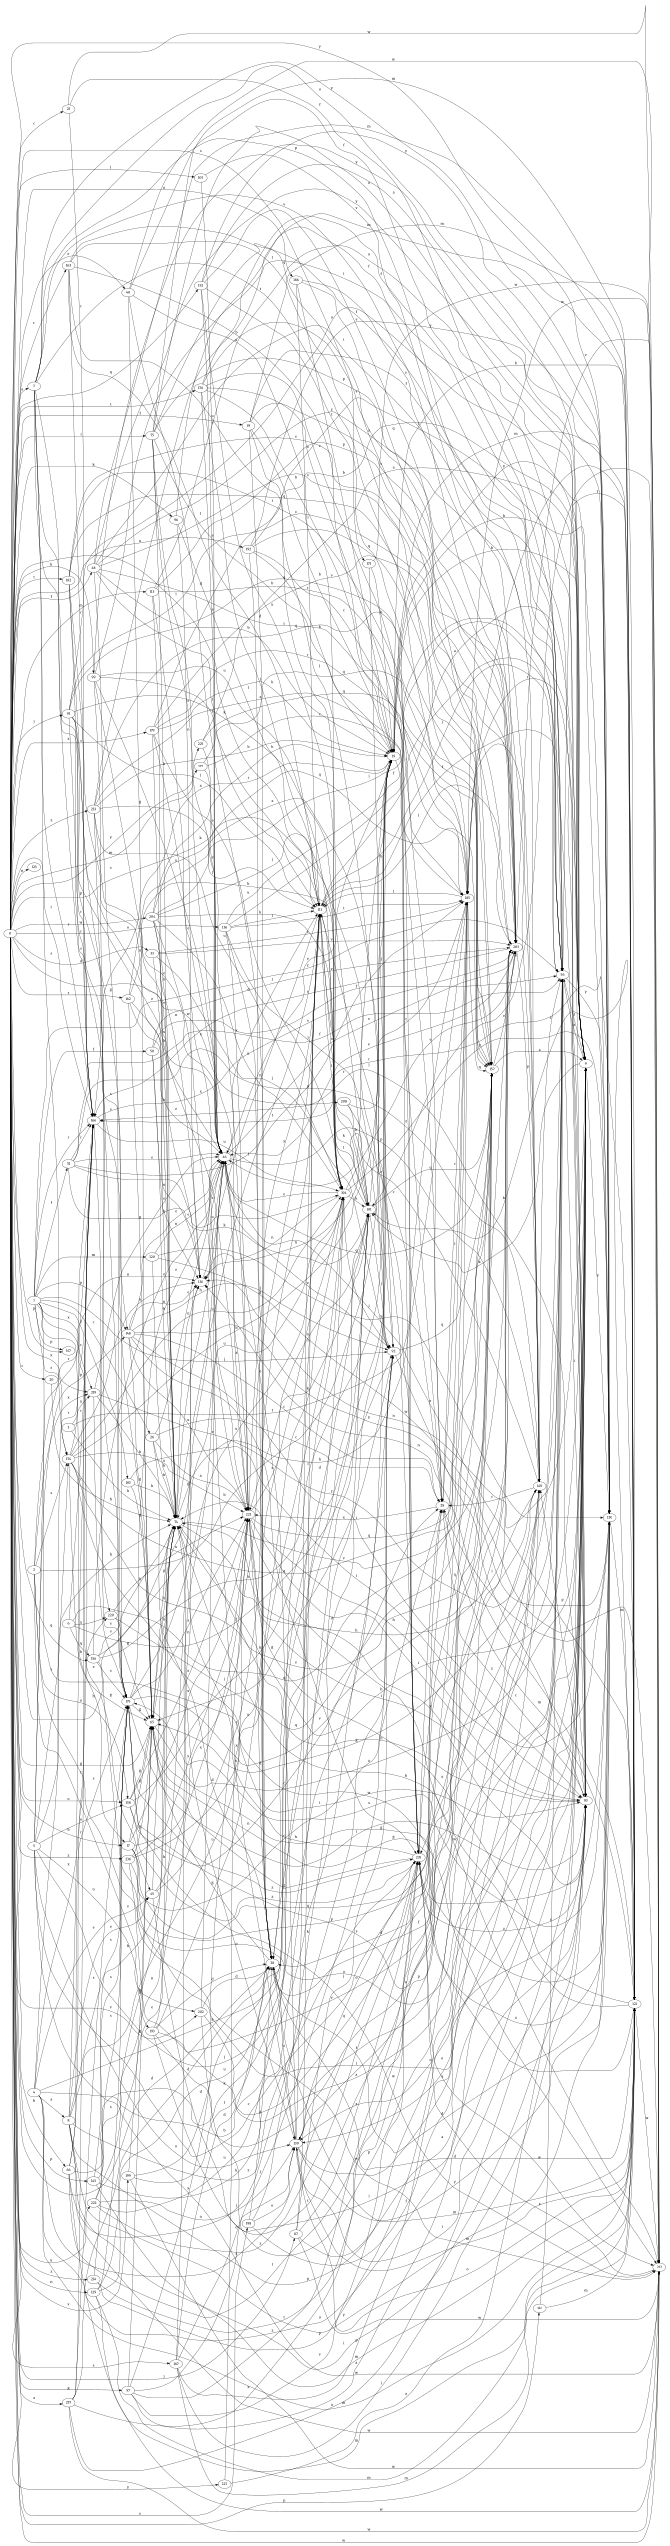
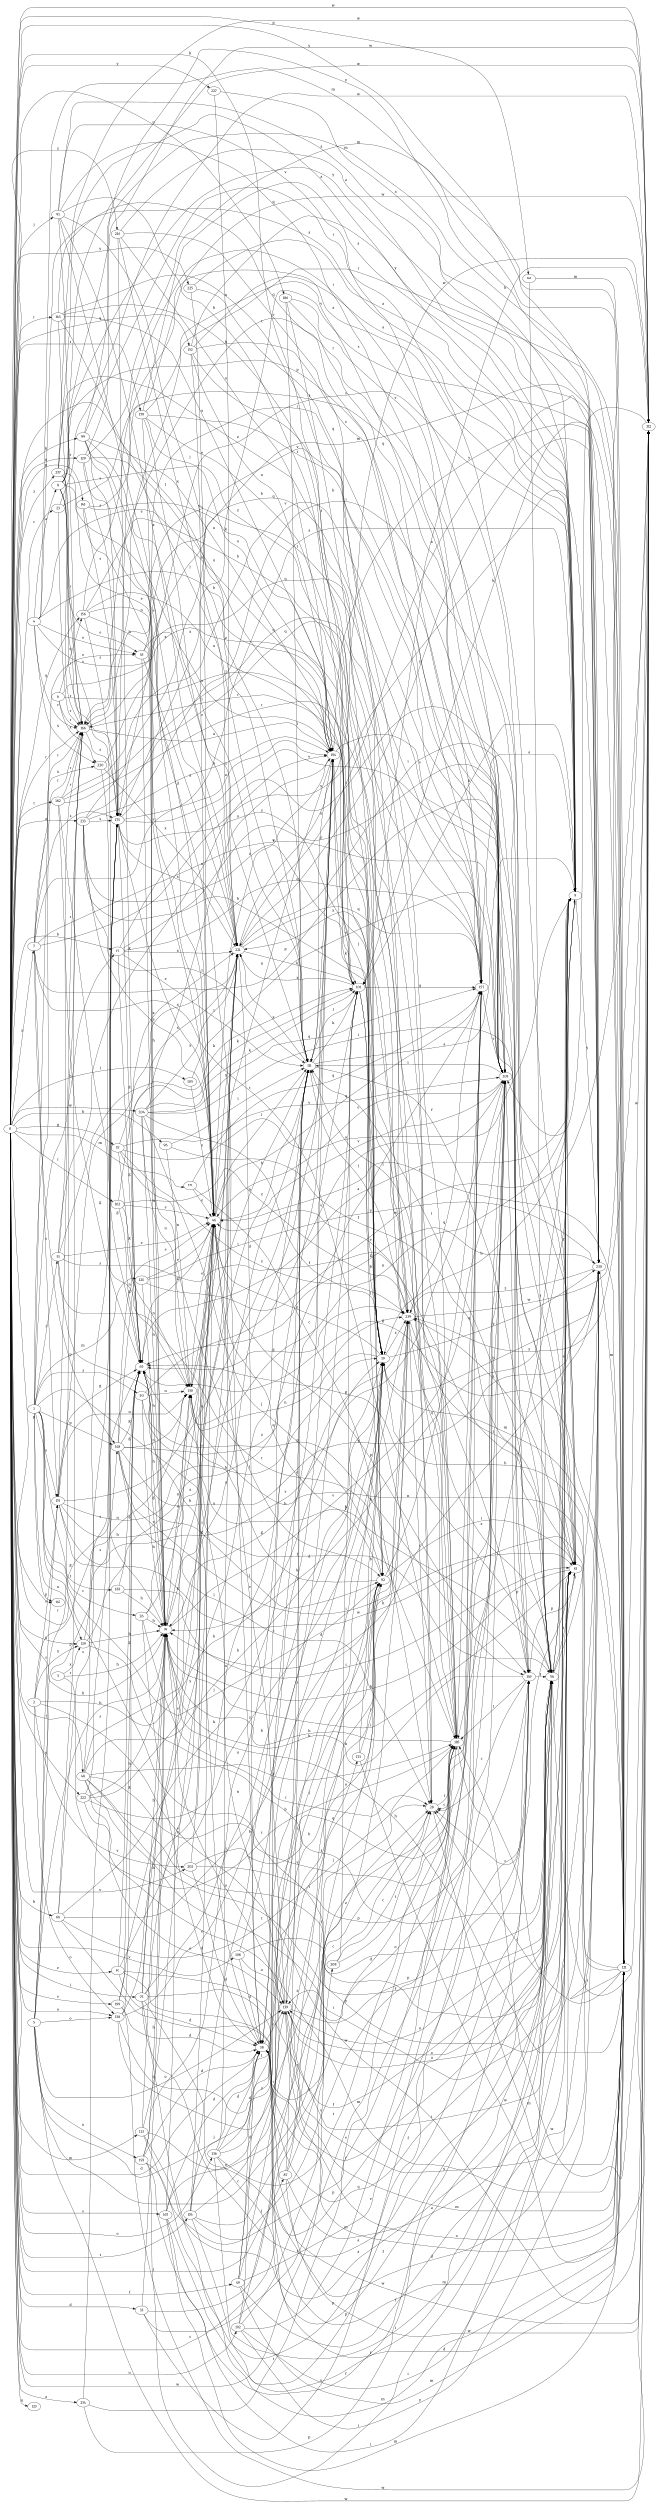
  strict digraph {
    fontname=Merriweather
    rankdir=LR
    node [fontname=Merriweather]
    edge [fontname=Merriweather]
    0
    7
    17
-   20
    23
    33
    38
    40
    48
    49
    57
    65
    66
    74
    75
    87
    91
    96
    99
    101
    105
    111
    113
    117
    123
    129
    136
    138
    141
    143
    147
    152
    156
    162
    163
    166
    167
    173
    176
    179
    182
    186
    192
    198
    199
    202
    204
    208
    212
    219
    222
    225
    227
    230
    233
    234
    236
    237
    148
    174
    185
    9
    220
    149
    175
    203
    83
    157
    221
    56
    92
    121
    139
    194
    19
    239
    130
    46
    28
    1
    26
    45
    50
    51
    120
    183
    2
    3
    4
    8
    5
    193
    6
    0 -> 7 [label=a]
    0 -> 17 [label=b]
-   0 -> 20 [label=c]
    0 -> 23 [label=c]
    0 -> 33 [label=d]
    0 -> 38 [label=d]
    0 -> 40 [label=e]
    0 -> 48 [label=f]
    0 -> 49 [label=f]
    0 -> 57 [label=g]
    0 -> 65 [label=g]
    0 -> 66 [label=h]
    0 -> 74 [label=h]
    0 -> 75 [label=i]
    0 -> 87 [label=j]
    0 -> 91 [label=j]
    0 -> 96 [label=k]
    0 -> 99 [label=k]
    0 -> 101 [label=k]
    0 -> 105 [label=l]
    0 -> 111 [label=l]
    0 -> 113 [label=m]
    0 -> 117 [label=m]
    0 -> 123 [label=n]
    0 -> 129 [label=n]
    0 -> 136 [label=o]
    0 -> 138 [label=o]
    0 -> 141 [label=p]
    0 -> 143 [label=p]
    0 -> 147 [label=p]
    0 -> 152 [label=q]
    0 -> 156 [label=q]
    0 -> 162 [label=r]
    0 -> 163 [label=r]
    0 -> 166 [label=r]
    0 -> 167 [label=s]
    0 -> 173 [label=s]
    0 -> 176 [label=t]
    0 -> 179 [label=t]
    0 -> 182 [label=t]
    0 -> 186 [label=u]
    0 -> 192 [label=u]
    0 -> 198 [label=v]
    0 -> 199 [label=v]
    0 -> 202 [label=v]
    0 -> 204 [label=w]
    0 -> 208 [label=w]
    0 -> 212 [label=w]
    0 -> 219 [label=x]
    0 -> 222 [label=y]
    0 -> 225 [label=y]
    0 -> 227 [label=y]
    0 -> 230 [label=y]
    0 -> 233 [label=z]
    0 -> 234 [label=z]
    0 -> 236 [label=z]
    0 -> 237 [label=z]
    7 -> 166 [label=r]
    7 -> 230 [label=y]
    7 -> 148 [label=p]
    7 -> 174 [label=s]
    7 -> 185 [label=t]
    7 -> 9 [label=a]
    7 -> 220 [label=x]
    7 -> 149 [label=p]
    7 -> 175 [label=s]
    7 -> 203 [label=v]
    17 -> 65 [label=g]
    17 -> 111 [label=l]
    17 -> 149 [label=p]
    17 -> 83 [label=i]
    17 -> 157 [label=q]
    17 -> 221 [label=x]
-   20 -> 74 [label=h]
    23 -> 166 [label=r]
    23 -> 212 [label=w]
    23 -> 56 [label=f]
    33 -> 74 [label=h]
    33 -> 185 [label=t]
    33 -> 203 [label=v]
    33 -> 92 [label=j]
    38 -> 65 [label=g]
    38 -> 56 [label=f]
    38 -> 121 [label=m]
    38 -> 139 [label=o]
    40 -> 38 [label=d]
    40 -> 65 [label=g]
    40 -> 212 [label=w]
    40 -> 56 [label=f]
    40 -> 194 [label=u]
    48 -> 111 [label=l]
    48 -> 230 [label=y]
    48 -> 185 [label=t]
    48 -> 175 [label=s]
    48 -> 203 [label=v]
    48 -> 83 [label=i]
    48 -> 56 [label=f]
    48 -> 121 [label=m]
    48 -> 19 [label=b]
    49 -> 38 [label=d]
    49 -> 203 [label=v]
    49 -> 56 [label=f]
    49 -> 92 [label=j]
    49 -> 121 [label=m]
    49 -> 19 [label=b]
    57 -> 65 [label=g]
    57 -> 9 [label=a]
    57 -> 203 [label=v]
    57 -> 221 [label=x]
    57 -> 92 [label=j]
    57 -> 239 [label=z]
    65 -> 74 [label=h]
    65 -> 9 [label=a]
    66 -> 101 [label=k]
    66 -> 166 [label=r]
    66 -> 185 [label=t]
    66 -> 175 [label=s]
    66 -> 92 [label=j]
    66 -> 121 [label=m]
    74 -> 65 [label=g]
    74 -> 111 [label=l]
    74 -> 203 [label=v]
    74 -> 83 [label=i]
    74 -> 139 [label=o]
    74 -> 130 [label=n]
    75 -> 74 [label=h]
    75 -> 9 [label=a]
    75 -> 149 [label=p]
    75 -> 221 [label=x]
    75 -> 56 [label=f]
    75 -> 121 [label=m]
    75 -> 19 [label=b]
    75 -> 46 [label=e]
    87 -> 111 [label=l]
    87 -> 212 [label=w]
    87 -> 9 [label=a]
    87 -> 92 [label=j]
    87 -> 239 [label=z]
    91 -> 101 [label=k]
    91 -> 111 [label=l]
    91 -> 166 [label=r]
    91 -> 9 [label=a]
    91 -> 203 [label=v]
    91 -> 157 [label=q]
    91 -> 221 [label=x]
    91 -> 46 [label=e]
    96 -> 111 [label=l]
    96 -> 56 [label=f]
    96 -> 130 [label=n]
    99 -> 111 [label=l]
    99 -> 230 [label=y]
    99 -> 175 [label=s]
    99 -> 83 [label=i]
    99 -> 221 [label=x]
    99 -> 194 [label=u]
    99 -> 46 [label=e]
    101 -> 38 [label=d]
    101 -> 111 [label=l]
    101 -> 157 [label=q]
    101 -> 221 [label=x]
    101 -> 92 [label=j]
    101 -> 19 [label=b]
    105 -> 203 [label=v]
    105 -> 46 [label=e]
    111 -> 101 [label=k]
    111 -> 9 [label=a]
    111 -> 221 [label=x]
    111 -> 56 [label=f]
    111 -> 194 [label=u]
    111 -> 130 [label=n]
    113 -> 74 [label=h]
    113 -> 185 [label=t]
    113 -> 9 [label=a]
    113 -> 149 [label=p]
    113 -> 46 [label=e]
    117 -> 157 [label=q]
    117 -> 46 [label=e]
    117 -> 28 [label=c]
    129 -> 38 [label=d]
    129 -> 212 [label=w]
    129 -> 175 [label=s]
    129 -> 121 [label=m]
    129 -> 194 [label=u]
    136 -> 38 [label=d]
    136 -> 111 [label=l]
    136 -> 185 [label=t]
    136 -> 83 [label=i]
    136 -> 221 [label=x]
    136 -> 56 [label=f]
    136 -> 92 [label=j]
    138 -> 65 [label=g]
    138 -> 221 [label=x]
    138 -> 19 [label=b]
    138 -> 239 [label=z]
    138 -> 28 [label=c]
    141 -> 56 [label=f]
    141 -> 121 [label=m]
    143 -> 101 [label=k]
    143 -> 175 [label=s]
    143 -> 83 [label=i]
    143 -> 130 [label=n]
    152 -> 230 [label=y]
    152 -> 185 [label=t]
    152 -> 9 [label=a]
    152 -> 203 [label=v]
    152 -> 194 [label=u]
    152 -> 46 [label=e]
    156 -> 74 [label=h]
    156 -> 9 [label=a]
    156 -> 175 [label=s]
    156 -> 194 [label=u]
    156 -> 19 [label=b]
    156 -> 46 [label=e]
    162 -> 65 [label=g]
    162 -> 101 [label=k]
    162 -> 239 [label=z]
    162 -> 130 [label=n]
    162 -> 46 [label=e]
    163 -> 111 [label=l]
    163 -> 166 [label=r]
    163 -> 185 [label=t]
    163 -> 157 [label=q]
    163 -> 194 [label=u]
    163 -> 19 [label=b]
    166 -> 175 [label=s]
    166 -> 203 [label=v]
    166 -> 194 [label=u]
    167 -> 38 [label=d]
    167 -> 149 [label=p]
    167 -> 83 [label=i]
    167 -> 121 [label=m]
    167 -> 139 [label=o]
    167 -> 130 [label=n]
    173 -> 212 [label=w]
    173 -> 92 [label=j]
    173 -> 19 [label=b]
    176 -> 111 [label=l]
    176 -> 203 [label=v]
    176 -> 56 [label=f]
    176 -> 19 [label=b]
    176 -> 239 [label=z]
    176 -> 46 [label=e]
    176 -> 28 [label=c]
    179 -> 74 [label=h]
    179 -> 185 [label=t]
    179 -> 9 [label=a]
    179 -> 203 [label=v]
    179 -> 221 [label=x]
    179 -> 194 [label=u]
    179 -> 19 [label=b]
    182 -> 65 [label=g]
    182 -> 166 [label=r]
    182 -> 185 [label=t]
    182 -> 203 [label=v]
    182 -> 157 [label=q]
    182 -> 130 [label=n]
    186 -> 111 [label=l]
    186 -> 203 [label=v]
    186 -> 157 [label=q]
    186 -> 19 [label=b]
    192 -> 38 [label=d]
    192 -> 230 [label=y]
    192 -> 83 [label=i]
    192 -> 157 [label=q]
    192 -> 19 [label=b]
    192 -> 28 [label=c]
    198 -> 38 [label=d]
    198 -> 101 [label=k]
    198 -> 56 [label=f]
    198 -> 139 [label=o]
    199 -> 38 [label=d]
    199 -> 65 [label=g]
    199 -> 111 [label=l]
    199 -> 212 [label=w]
    202 -> 38 [label=d]
    202 -> 149 [label=p]
    202 -> 157 [label=q]
    202 -> 46 [label=e]
    204 -> 74 [label=h]
    204 -> 101 [label=k]
    204 -> 83 [label=i]
    204 -> 157 [label=q]
    204 -> 221 [label=x]
    204 -> 92 [label=j]
    204 -> 194 [label=u]
    204 -> 19 [label=b]
    204 -> 130 [label=n]
    208 -> 101 [label=k]
    208 -> 185 [label=t]
    208 -> 28 [label=c]
    212 -> 101 [label=k]
    212 -> 203 [label=v]
    212 -> 239 [label=z]
    219 -> 74 [label=h]
    219 -> 175 [label=s]
    219 -> 56 [label=f]
    219 -> 46 [label=e]
    222 -> 74 [label=h]
    222 -> 175 [label=s]
    222 -> 139 [label=o]
    222 -> 194 [label=u]
    222 -> 239 [label=z]
    225 -> 9 [label=a]
    225 -> 157 [label=q]
    225 -> 46 [label=e]
    227 -> 9 [label=a]
    227 -> 221 [label=x]
    230 -> 38 [label=d]
    230 -> 65 [label=g]
    230 -> 74 [label=h]
    230 -> 175 [label=s]
    230 -> 121 [label=m]
    230 -> 19 [label=b]
    230 -> 239 [label=z]
    230 -> 28 [label=c]
    233 -> 111 [label=l]
    233 -> 175 [label=s]
    233 -> 157 [label=q]
    233 -> 121 [label=m]
    233 -> 194 [label=u]
    233 -> 19 [label=b]
    233 -> 239 [label=z]
    233 -> 46 [label=e]
    234 -> 185 [label=t]
    234 -> 149 [label=p]
    234 -> 175 [label=s]
    236 -> 65 [label=g]
    236 -> 9 [label=a]
    236 -> 221 [label=x]
    236 -> 194 [label=u]
    236 -> 28 [label=c]
    237 -> 166 [label=r]
    237 -> 212 [label=w]
    237 -> 9 [label=a]
    237 -> 175 [label=s]
    237 -> 239 [label=z]
    237 -> 46 [label=e]
    148 -> 65 [label=g]
    148 -> 230 [label=y]
    148 -> 83 [label=i]
    148 -> 221 [label=x]
    148 -> 92 [label=j]
    148 -> 239 [label=z]
    148 -> 130 [label=n]
    148 -> 46 [label=e]
    148 -> 28 [label=c]
    174 -> 65 [label=g]
    174 -> 166 [label=r]
    174 -> 212 [label=w]
    174 -> 203 [label=v]
    174 -> 157 [label=q]
    174 -> 221 [label=x]
    174 -> 194 [label=u]
    174 -> 19 [label=b]
    174 -> 130 [label=n]
    185 -> 74 [label=h]
    185 -> 111 [label=l]
    185 -> 212 [label=w]
    185 -> 157 [label=q]
    185 -> 28 [label=c]
    9 -> 74 [label=h]
    9 -> 101 [label=k]
    9 -> 230 [label=y]
    9 -> 185 [label=t]
    9 -> 175 [label=s]
    9 -> 56 [label=f]
    9 -> 139 [label=o]
    9 -> 19 [label=b]
    9 -> 130 [label=n]
    220 -> 65 [label=g]
    220 -> 157 [label=q]
    220 -> 221 [label=x]
    149 -> 74 [label=h]
    149 -> 185 [label=t]
    149 -> 56 [label=f]
    149 -> 46 [label=e]
    149 -> 28 [label=c]
    175 -> 65 [label=g]
    175 -> 212 [label=w]
    175 -> 203 [label=v]
    175 -> 83 [label=i]
    175 -> 221 [label=x]
    175 -> 194 [label=u]
    175 -> 239 [label=z]
    175 -> 46 [label=e]
    203 -> 111 [label=l]
    203 -> 166 [label=r]
    203 -> 149 [label=p]
    203 -> 139 [label=o]
    203 -> 46 [label=e]
    83 -> 74 [label=h]
    83 -> 166 [label=r]
    83 -> 149 [label=p]
    83 -> 239 [label=z]
    83 -> 28 [label=c]
    157 -> 38 [label=d]
    157 -> 9 [label=a]
    157 -> 203 [label=v]
    221 -> 38 [label=d]
    221 -> 101 [label=k]
    221 -> 212 [label=w]
    221 -> 230 [label=y]
    221 -> 83 [label=i]
    221 -> 157 [label=q]
    56 -> 65 [label=g]
    56 -> 111 [label=l]
    56 -> 230 [label=y]
    56 -> 9 [label=a]
    56 -> 83 [label=i]
    56 -> 139 [label=o]
    56 -> 239 [label=z]
    92 -> 65 [label=g]
    92 -> 83 [label=i]
    92 -> 157 [label=q]
    92 -> 46 [label=e]
    121 -> 38 [label=d]
    121 -> 65 [label=g]
    121 -> 74 [label=h]
    121 -> 101 [label=k]
    121 -> 166 [label=r]
    121 -> 212 [label=w]
    121 -> 185 [label=t]
    121 -> 221 [label=x]
    121 -> 56 [label=f]
    121 -> 139 [label=o]
    121 -> 19 [label=b]
    121 -> 130 [label=n]
    121 -> 46 [label=e]
    139 -> 111 [label=l]
    139 -> 230 [label=y]
    139 -> 9 [label=a]
    139 -> 149 [label=p]
    139 -> 83 [label=i]
    139 -> 121 [label=m]
    139 -> 130 [label=n]
    139 -> 46 [label=e]
    194 -> 101 [label=k]
    194 -> 111 [label=l]
    194 -> 230 [label=y]
    194 -> 203 [label=v]
    194 -> 92 [label=j]
    194 -> 130 [label=n]
    194 -> 46 [label=e]
    19 -> 38 [label=d]
    19 -> 166 [label=r]
    19 -> 230 [label=y]
    19 -> 121 [label=m]
    19 -> 239 [label=z]
    19 -> 130 [label=n]
    19 -> 46 [label=e]
    239 -> 65 [label=g]
    239 -> 74 [label=h]
    239 -> 111 [label=l]
    239 -> 212 [label=w]
    239 -> 83 [label=i]
    239 -> 157 [label=q]
    239 -> 139 [label=o]
    239 -> 28 [label=c]
    130 -> 46 [label=e]
    46 -> 65 [label=g]
    46 -> 74 [label=h]
    46 -> 111 [label=l]
    46 -> 149 [label=p]
    46 -> 203 [label=v]
    46 -> 157 [label=q]
    46 -> 221 [label=x]
    28 -> 185 [label=t]
    28 -> 221 [label=x]
    28 -> 121 [label=m]
    1 -> 17 [label=b]
    1 -> 147 [label=p]
    1 -> 166 [label=r]
    1 -> 219 [label=x]
    1 -> 148 [label=p]
    1 -> 174 [label=s]
    1 -> 83 [label=i]
    1 -> 56 [label=f]
    1 -> 92 [label=j]
    1 -> 26 [label=c]
    1 -> 45 [label=e]
    1 -> 50 [label=f]
    1 -> 51 [label=f]
    1 -> 120 [label=m]
    1 -> 183 [label=t]
    26 -> 38 [label=d]
    26 -> 74 [label=h]
    26 -> 221 [label=x]
    26 -> 46 [label=e]
    26 -> 28 [label=c]
    45 -> 74 [label=h]
    45 -> 111 [label=l]
    45 -> 185 [label=t]
    45 -> 221 [label=x]
    50 -> 74 [label=h]
    50 -> 203 [label=v]
    50 -> 56 [label=f]
    50 -> 130 [label=n]
    51 -> 101 [label=k]
    51 -> 166 [label=r]
    51 -> 185 [label=t]
    51 -> 149 [label=p]
    51 -> 56 [label=f]
    51 -> 194 [label=u]
    51 -> 46 [label=e]
    120 -> 74 [label=h]
    120 -> 212 [label=w]
    120 -> 230 [label=y]
    120 -> 46 [label=e]
    183 -> 65 [label=g]
    183 -> 74 [label=h]
    183 -> 83 [label=i]
    2 -> 138 [label=o]
    2 -> 202 [label=v]
    2 -> 212 [label=w]
    2 -> 219 [label=x]
    2 -> 174 [label=s]
    2 -> 19 [label=b]
    2 -> 130 [label=n]
    3 -> 74 [label=h]
    3 -> 219 [label=x]
    3 -> 185 [label=t]
    4 -> 101 [label=k]
    4 -> 166 [label=r]
    4 -> 9 [label=a]
    4 -> 220 [label=x]
    4 -> 121 [label=m]
    4 -> 19 [label=b]
    4 -> 239 [label=z]
    4 -> 45 [label=e]
    4 -> 8 [label=a]
    8 -> 74 [label=h]
    8 -> 166 [label=r]
    8 -> 212 [label=w]
    8 -> 230 [label=y]
    8 -> 149 [label=p]
    8 -> 121 [label=m]
    8 -> 194 [label=u]
    8 -> 239 [label=z]
    8 -> 45 [label=e]
    5 -> 74 [label=h]
    5 -> 138 [label=o]
    5 -> 166 [label=r]
    5 -> 212 [label=w]
    5 -> 148 [label=p]
    5 -> 174 [label=s]
    5 -> 92 [label=j]
    5 -> 139 [label=o]
    5 -> 28 [label=c]
    5 -> 193 [label=u]
    193 -> 38 [label=d]
    193 -> 74 [label=h]
    193 -> 203 [label=v]
    193 -> 83 [label=i]
    193 -> 56 [label=f]
    193 -> 194 [label=u]
    6 -> 156 [label=q]
    6 -> 166 [label=r]
    6 -> 220 [label=x]
    6 -> 157 [label=q]
    6 -> 92 [label=j]
  }
